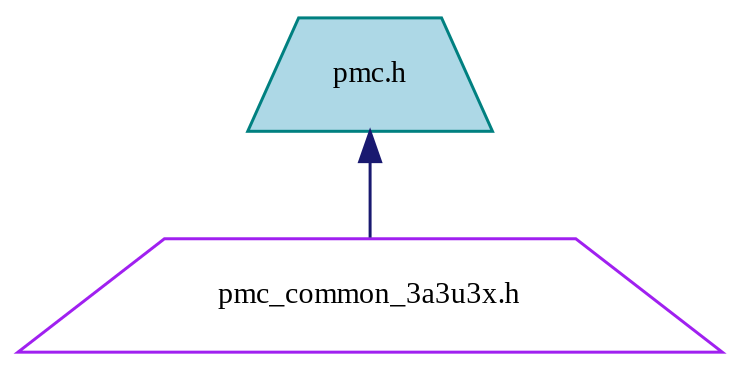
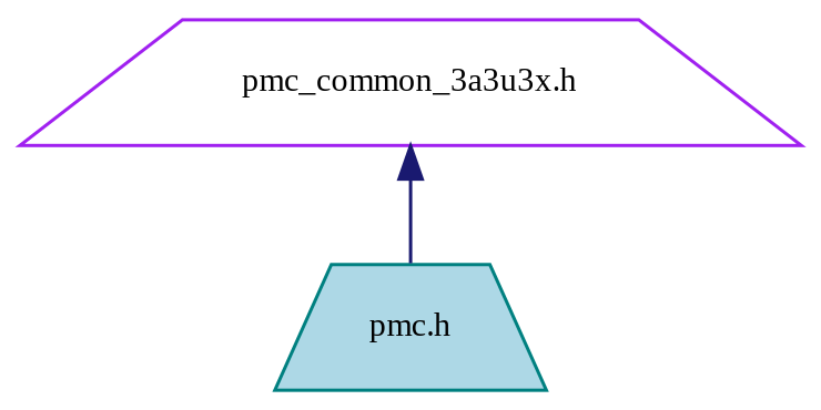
  digraph {
    fontname="Liberation Serif"
    node [fontname="Liberation Serif" fontsize=10 shape=trapezium style=filled]
    n1 [color=purple fillcolor=white fontcolor=black height=0.2 label="pmc_common_3a3u3x.h" width=0.4]
    n2 [color=teal fillcolor=lightblue height=0.2 label="pmc.h" width=0.4]
-   n2 -> n1 [color=midnightblue dir=back fontname="Liberation Serif" fontsize=10 labelfontname=Helvetica labelfontsize=10 style=solid]
+   n1 -> n2 [color=midnightblue dir=back fontname="Liberation Serif" fontsize=10 labelfontname=Helvetica labelfontsize=10 style=solid]
  }
